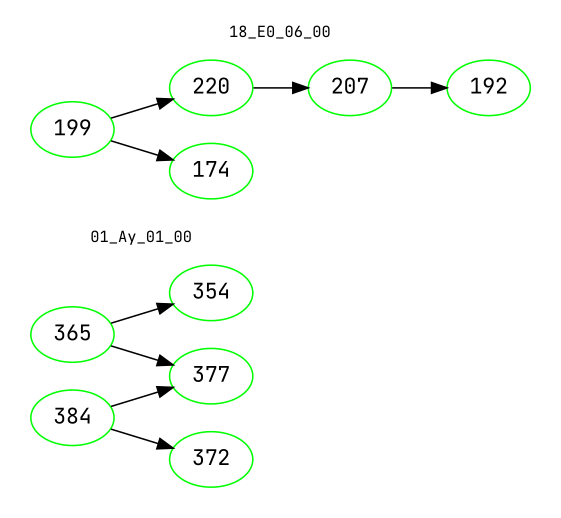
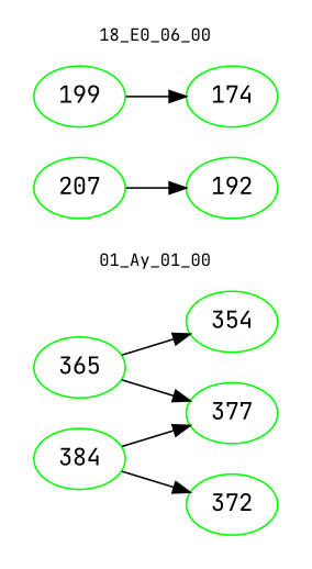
  digraph {
    fontname="JetBrains Mono"
    rankdir=LR
    node [color=green fontname="JetBrains Mono"]
    edge [color=black fontname="JetBrains Mono"]
    n1 [label=365]
    n2 [label=354]
    n3 [label=377]
    n4 [label=384]
    n5 [label=372]
    n6 [label=199]
    n7 [label=174]
-   n8 [label=220]
    n9 [label=207]
    n10 [label=192]
    subgraph cluster_1 {
      color=white
      fontsize=10
      label="01_Ay_01_00"
      n1
      n2
      n3
      n4
      n5
    }
    subgraph cluster_2 {
      color=white
      fontsize=10
      label="18_E0_06_00"
      n6
      n7
-     n8
      n9
      n10
    }
    n1 -> n2
    n1 -> n3
    n4 -> n3
    n4 -> n5
    n6 -> n7
-   n6 -> n8
-   n8 -> n9
    n9 -> n10
  }
